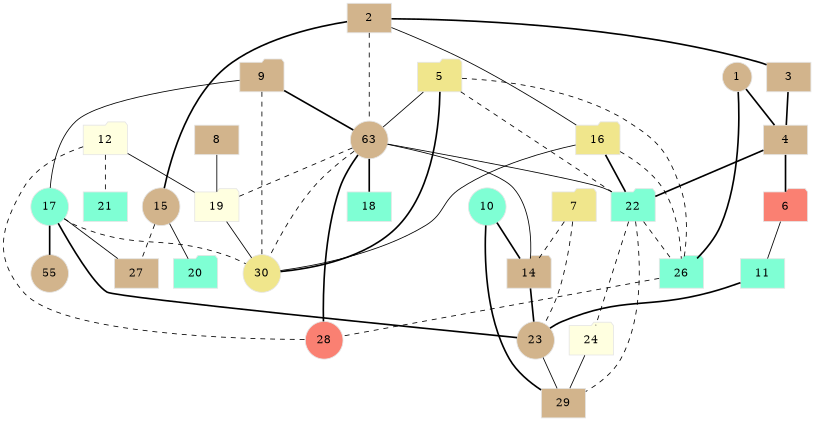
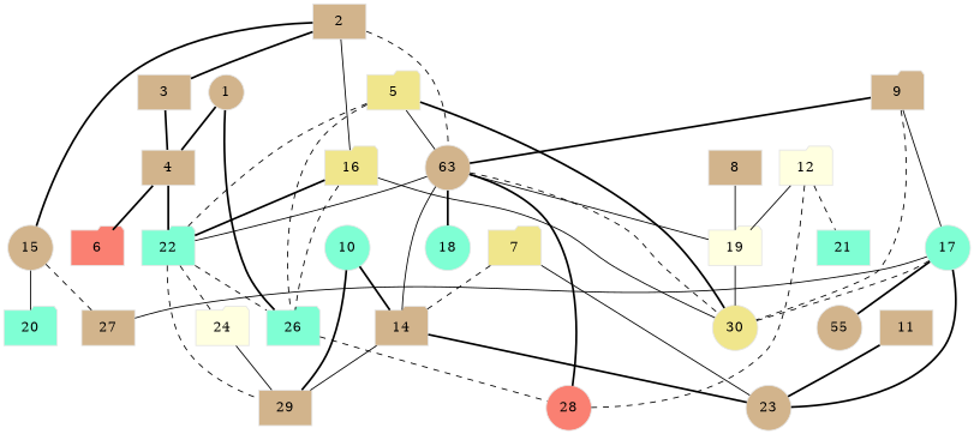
  graph {
    node [color=gray90 fillcolor=tan shape=folder style=filled]
    edge [style=bold weight=1.0]
    1 [shape=circle]
    4 [shape=box]
    26 [fillcolor=aquamarine]
    6 [fillcolor=salmon]
    22 [fillcolor=aquamarine]
    28 [fillcolor=salmon shape=circle]
    2 [shape=box]
    3 [shape=box]
    n9 [label=63 shape=circle]
    15 [shape=circle]
    16 [fillcolor=khaki]
    30 [fillcolor=khaki shape=circle]
    14
    19 [fillcolor=lightyellow]
-   18 [fillcolor=aquamarine shape=box]
+   18 [fillcolor=aquamarine shape=circle]
    20 [fillcolor=aquamarine]
    27 [shape=box]
-   11 [fillcolor=aquamarine shape=box]
+   11 [shape=box]
    29 [shape=box]
    24 [fillcolor=lightyellow]
    5 [fillcolor=khaki]
    23 [shape=circle]
    7 [fillcolor=khaki]
    8 [shape=box]
    9
    17 [fillcolor=aquamarine shape=circle]
    n27 [label=55 shape=circle]
    10 [fillcolor=aquamarine shape=circle]
    12 [fillcolor=lightyellow]
    21 [fillcolor=aquamarine shape=box]
    1 -- 4
    1 -- 26
    4 -- 6
    4 -- 22 [weight=2.0]
    26 -- 28 [style=dashed]
-   6 -- 11 [style=solid]
    22 -- 26 [style=dashed]
    22 -- 29 [style=dashed weight=2.0]
    22 -- 24 [style=dashed]
    2 -- 3
    2 -- n9 [style=dashed weight=2.0]
    2 -- 15
    2 -- 16 [style=solid]
    3 -- 4
    n9 -- 22 [style=solid]
    n9 -- 28
    n9 -- 30 [style=dashed]
    n9 -- 14 [style=solid]
-   n9 -- 19 [style=dashed]
+   n9 -- 19 [style=solid]
    n9 -- 18
    15 -- 20 [style=solid]
    15 -- 27 [style=dashed]
    16 -- 26 [style=dashed]
    16 -- 22
    16 -- 30 [style=solid]
    14 -- 23
    19 -- 30 [style=solid]
    11 -- 23
    24 -- 29 [style=solid]
    5 -- 26 [style=dashed]
    5 -- 22 [style=dashed]
    5 -- n9 [style=solid]
    5 -- 30
-   23 -- 29 [style=solid weight=2.0]
+   14 -- 29 [style=solid weight=2.0]
    7 -- 14 [style=dashed]
-   7 -- 23 [style=dashed]
+   7 -- 23 [style=solid]
    8 -- 19 [style=solid]
    9 -- n9
    9 -- 30 [style=dashed]
    9 -- 17 [style=solid]
    17 -- 30 [style=dashed weight=2.0]
    17 -- 27 [style=solid]
    17 -- 23
    17 -- n27
    10 -- 14
    10 -- 29
    12 -- 28 [style=dashed]
    12 -- 19 [style=solid]
    12 -- 21 [style=dashed]
  }
